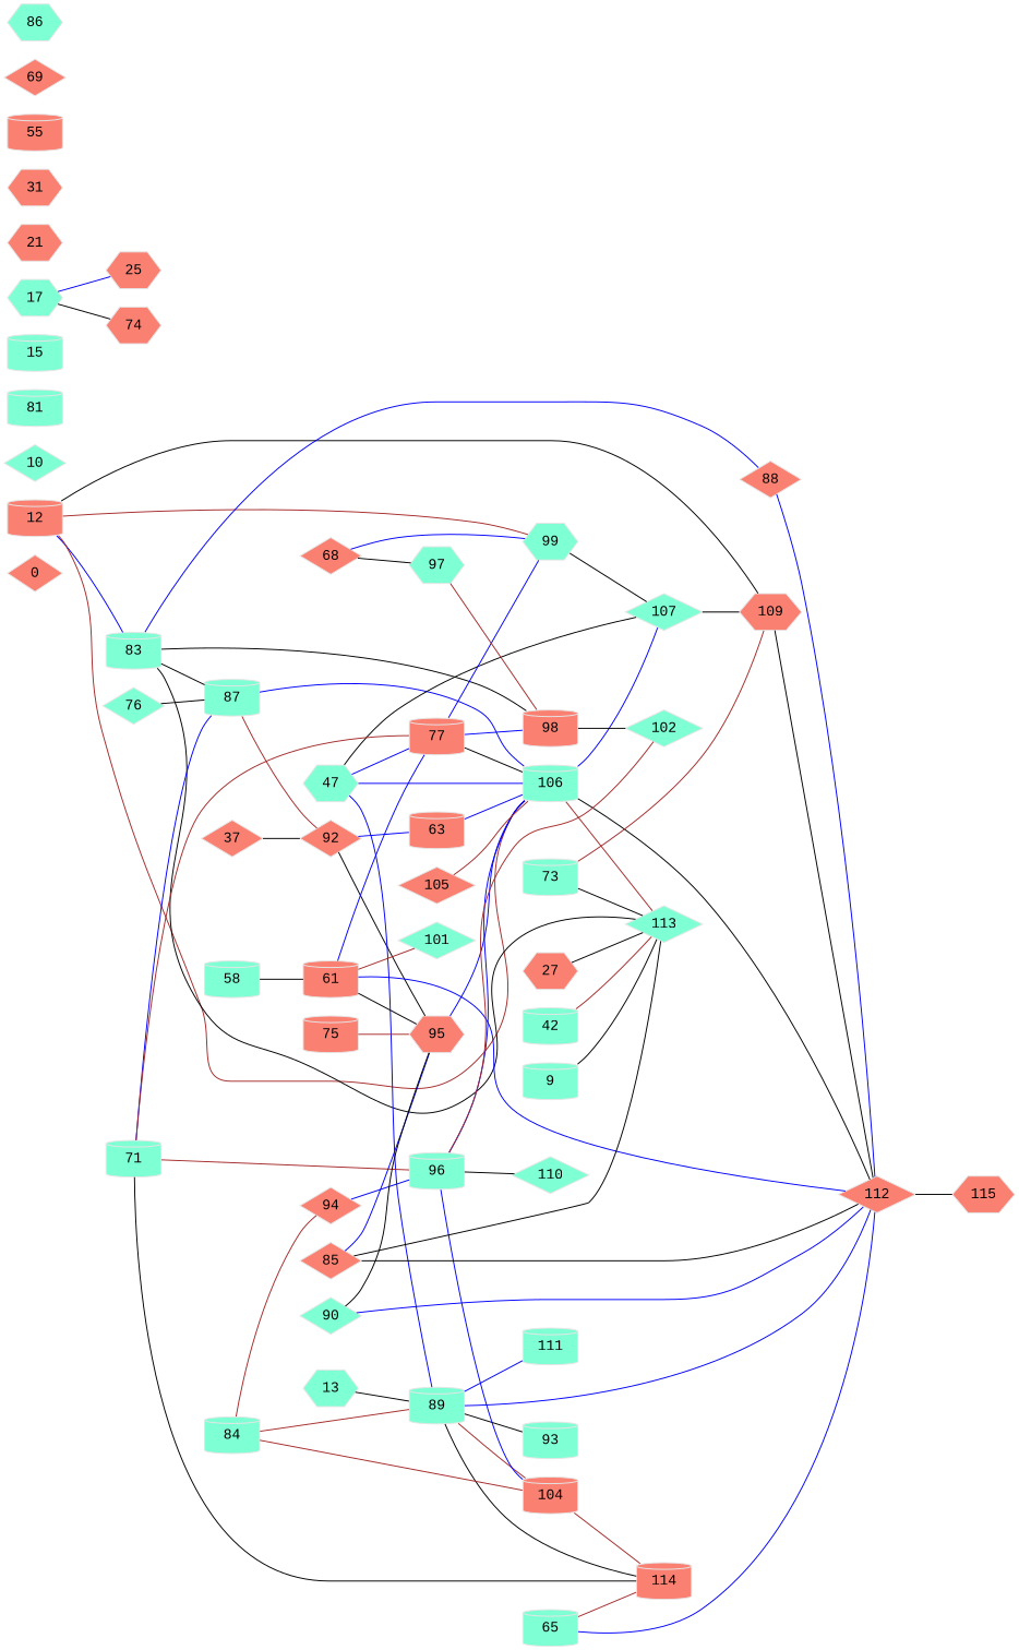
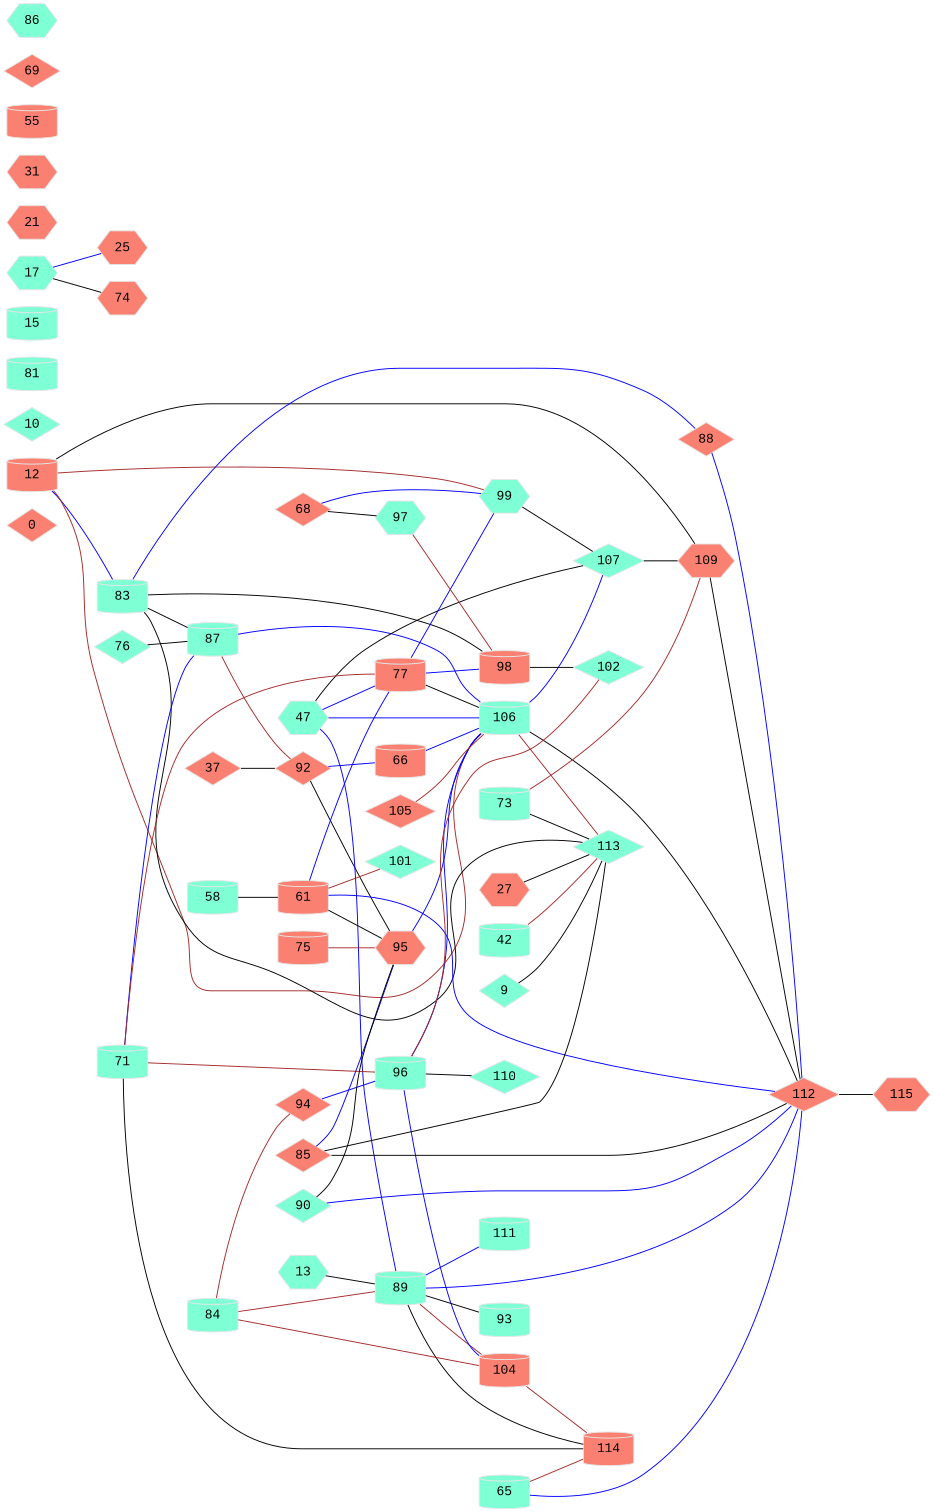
  graph {
    fontname="Liberation Mono"
    rankdir=LR
    node [color=gray90 fillcolor=aquamarine fontname="Liberation Mono" shape=cylinder style=filled]
    edge [color=black fontname="Liberation Mono"]
    n1 [fillcolor=salmon label=0 shape=diamond]
    113 [shape=diamond super="+57+67"]
-   9
+   9 [shape=diamond]
    10 [shape=diamond]
    n5 [label=81]
    12 [fillcolor=salmon]
    83
    99 [shape=hexagon super="+44"]
    106 [super="+45+100+60"]
    109 [fillcolor=salmon shape=hexagon super="+108"]
    87 [super="+18"]
    98 [fillcolor=salmon super="+2+53"]
    88 [fillcolor=salmon shape=diamond]
    107 [shape=diamond super="+103"]
    112 [fillcolor=salmon shape=diamond super="+80+28+91"]
    89 [super="+79+70"]
    114 [fillcolor=salmon super="+51"]
    104 [fillcolor=salmon super="+48"]
    93
    111
    13 [shape=hexagon]
    15
    17 [shape=hexagon]
    25 [fillcolor=salmon shape=hexagon]
    74 [fillcolor=salmon shape=hexagon]
    n26 [fillcolor=salmon label=27 shape=hexagon]
    21 [fillcolor=salmon shape=hexagon]
    31 [fillcolor=salmon shape=hexagon]
    37 [fillcolor=salmon shape=diamond]
    92 [fillcolor=salmon shape=diamond]
    95 [fillcolor=salmon shape=hexagon super="+78+29"]
-   66 [fillcolor=salmon label=63]
+   66 [fillcolor=salmon]
    42
    47 [shape=hexagon super="+4"]
    77 [fillcolor=salmon super="+72+19"]
    55 [fillcolor=salmon]
    61 [fillcolor=salmon super="+56"]
    101 [shape=diamond]
    58
    115 [fillcolor=salmon shape=hexagon]
    65
    68 [fillcolor=salmon shape=diamond]
    97 [shape=hexagon]
    69 [fillcolor=salmon shape=diamond]
    71
    96 [super="+14+34"]
    102 [shape=diamond super="+63"]
    110 [shape=diamond]
    73
    75 [fillcolor=salmon]
    76 [shape=diamond]
    84
    94 [fillcolor=salmon shape=diamond]
    85 [fillcolor=salmon shape=diamond super="+33"]
    86 [shape=hexagon]
    90 [shape=diamond super="+81+8+54"]
    105 [fillcolor=salmon shape=diamond]
    9 -- 113
    12 -- 83 [color=blue]
    12 -- 99 [color=brown]
    12 -- 106 [color=brown]
    12 -- 109 [weight=2]
    83 -- 113 [weight=2]
    83 -- 87
    83 -- 98
    83 -- 88 [color=blue]
    99 -- 107
    106 -- 113 [color=brown weight=4]
    106 -- 107 [color=blue]
    106 -- 112 [weight=2]
    109 -- 112
    87 -- 106 [color=blue]
    87 -- 92 [color=brown]
    98 -- 102 [weight=2]
    88 -- 112 [color=blue]
    107 -- 109
    112 -- 115
    89 -- 112 [color=blue]
    89 -- 114
    89 -- 104 [color=brown]
    89 -- 93
    89 -- 111 [color=blue]
    104 -- 114 [color=brown]
    13 -- 89
    17 -- 25 [color=blue]
    17 -- 74
    n26 -- 113
    37 -- 92
    92 -- 95
    92 -- 66 [color=blue]
    95 -- 106 [color=blue weight=3]
    66 -- 106 [color=blue]
    42 -- 113 [color=brown]
    47 -- 106 [color=blue]
    47 -- 107 [weight=2]
    47 -- 89 [color=blue]
    47 -- 77 [color=blue]
    77 -- 99 [color=blue]
    77 -- 106 [weight=2]
    77 -- 98 [color=blue weight=2]
    61 -- 112 [color=blue]
    61 -- 95 [weight=2]
    61 -- 77 [color=blue]
    61 -- 101 [color=brown]
    58 -- 61
    65 -- 112 [color=blue]
    65 -- 114 [color=brown]
    68 -- 99 [color=blue]
    68 -- 97
    97 -- 98 [color=brown]
    71 -- 87 [color=blue]
    71 -- 114 [weight=2]
    71 -- 77 [color=brown]
    71 -- 96 [color=brown]
    96 -- 106 [color=blue]
    96 -- 104 [color=blue]
    96 -- 102 [color=brown]
    96 -- 110
    73 -- 113
    73 -- 109 [color=brown]
    75 -- 95 [color=brown]
    76 -- 87
    84 -- 89 [color=brown]
    84 -- 104 [color=brown]
    84 -- 94 [color=brown]
    94 -- 96 [color=blue]
    85 -- 113 [weight=2]
    85 -- 112 [weight=2]
    85 -- 95 [color=blue]
    90 -- 112 [color=blue]
    90 -- 95
    105 -- 106 [color=brown]
  }
